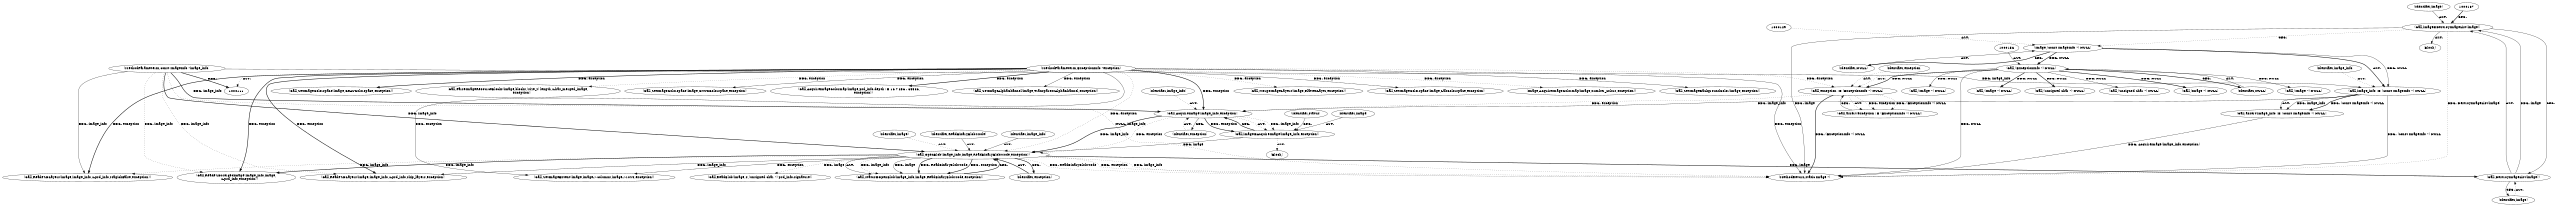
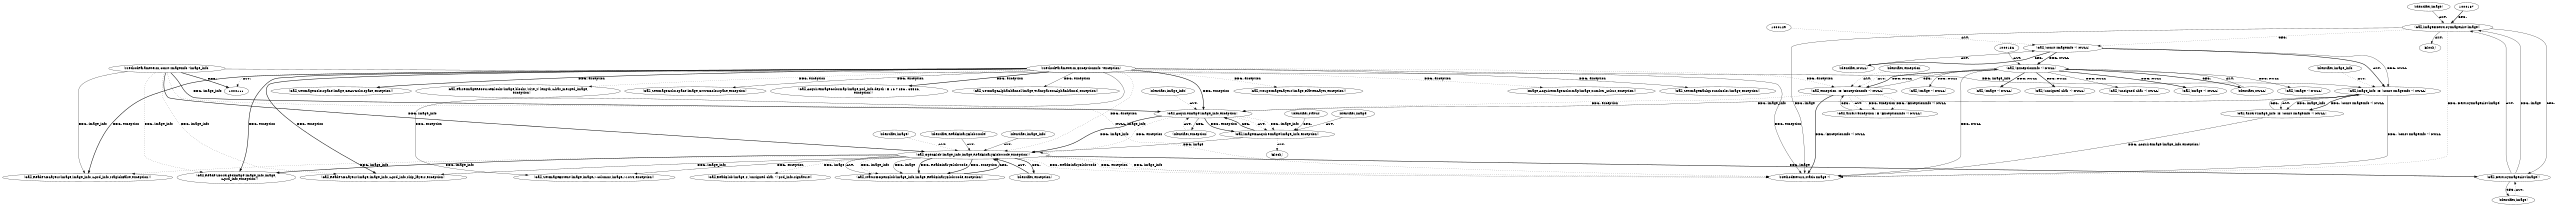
  digraph {
    edge [style=solid]
    n1 [label="(Call,image=DestroyImageList(image))"]
    n2 [label="(Call,DestroyImageList(image))"]
    n3 [label="(Block,)"]
    n4 [label="(MethodReturn,static Image *)"]
-   n5 [label="(Image,(const ImageInfo *) NULL)"]
+   n5 [label="(Call,(const ImageInfo *) NULL)"]
    n6 [label="(Identifier,image)"]
    n7 [label="(Call,OpenBlob(image_info,image,ReadBinaryBlobMode,exception))"]
    n8 [label="(Call,SetImageExtent(image,image->columns,image->rows,exception))"]
    n9 [label="(Call,ReadBlob(image,4,(unsigned char *) psd_info.signature))"]
    n10 [label="(Call,ReadPSDLayers(image,image_info,&psd_info,skip_layers,exception))"]
    n11 [label="(Call,ReadPSDLayers(image,image_info,&psd_info,MagickFalse,exception))"]
    n12 [label="(Call,status=OpenBlob(image_info,image,ReadBinaryBlobMode,exception))"]
    n13 [label="(Call,ReadPSDMergedImage(image_info,image,\n      &psd_info,exception))"]
    n14 [label="(Identifier,exception)"]
    n15 [label="(Call,AcquireImage(image_info,exception))"]
    n16 [label="(Call,image=AcquireImage(image_info,exception))"]
    n17 [label="(Identifier,exception)"]
    n18 [label="(Block,)"]
    n19 [label="(Call,image_info != (const ImageInfo *) NULL)"]
    n20 [label="(Call,assert(image_info != (const ImageInfo *) NULL))"]
    n21 [label="(Call,(ExceptionInfo *) NULL)"]
    n22 [label="(Identifier,NULL)"]
    n23 [label="(MethodParameterIn,const ImageInfo *image_info)"]
    1000111
    n25 [label="(Call,exception != (ExceptionInfo *) NULL)"]
    n26 [label="(Identifier,NULL)"]
    n27 [label="(Call,(Image *) NULL)"]
    n28 [label="(Call,(Image *) NULL)"]
    n29 [label="(Call,(unsigned char *) NULL)"]
    n30 [label="(Call,(unsigned char *) NULL)"]
    n31 [label="(Call,(Image *) NULL)"]
    n32 [label="(Call,(Image *) NULL)"]
    n33 [label="(Call,assert(exception != (ExceptionInfo *) NULL))"]
    n34 [label="(MethodParameterIn,ExceptionInfo *exception)"]
    n35 [label="(Call,MergeImageLayers(image,FlattenLayer,exception))"]
-   n36 [label="(Call,SetImageColorspace(image,LabColorspace,exception))"]
    n37 [label="(Image,AcquireImageColormap(image,number_colors,exception))"]
    n38 [label="(Call,SetImageBackgroundColor(image,exception))"]
    n39 [label="(Call,SetImageColorspace(image,GRAYColorspace,exception))"]
    n40 [label="(Call,ParseImageResourceBlocks(image,blocks,(size_t) length,&has_merged_image,\n        exception))"]
    n41 [label="(Call,SetImageColorspace(image,CMYKColorspace,exception))"]
    n42 [label="(Call,AcquireImageColormap(image,psd_info.depth != 16 ? 256 : 65536,\n        exception))"]
    n43 [label="(Call,SetImageAlphaChannel(image,TransparentAlphaChannel,exception))"]
    n44 [label="(Identifier,image_info)"]
    n45 [label="(Identifier,image)"]
    n46 [label="(Identifier,status)"]
    n47 [label="(Identifier,image)"]
    n48 [label="(Identifier,exception)"]
    n49 [label="(Identifier,ReadBinaryBlobMode)"]
    n50 [label="(Identifier,image_info)"]
    n51 [label="(Identifier,image)"]
    n52 [label="(Identifier,image_info)"]
    1000187
    1000129
    1000156
    n1 -> n2 [label="CFG: "]
    n1 -> n3 [label="AST: "]
    n1 -> n4 [label="DDG: image"]
    n1 -> n4 [label="DDG: DestroyImageList(image)" style=dotted]
    n1 -> n5 [label="CFG: " style=dotted]
    n2 -> n1 [label="AST: "]
    n2 -> n1 [label="DDG: image"]
    n2 -> n6 [label="CFG: "]
    n5 -> n19 [label="AST: " style=bold]
    n5 -> n19 [label="DDG: NULL"]
    n5 -> n21 [label="DDG: NULL" style=bold]
    n5 -> n22 [label="CFG: " style=bold]
    n6 -> n2 [label="AST: " style=dotted]
    n7 -> n2 [label="DDG: image" style=bold]
    n7 -> n4 [label="DDG: image_info" style=dotted]
    n7 -> n4 [label="DDG: ReadBinaryBlobMode" style=dotted]
    n7 -> n4 [label="DDG: exception" style=dotted]
    n7 -> n8 [label="DDG: exception"]
    n7 -> n9 [label="DDG: image" style=dotted]
    n7 -> n10 [label="DDG: image_info"]
    n7 -> n11 [label="DDG: image_info" style=dotted]
    n7 -> n12 [label="AST: "]
    n7 -> n12 [label="DDG: image_info" style=dotted]
    n7 -> n12 [label="DDG: image"]
    n7 -> n12 [label="DDG: ReadBinaryBlobMode" style=bold]
    n7 -> n12 [label="DDG: exception" style=bold]
    n7 -> n13 [label="DDG: image_info" style=bold]
    n7 -> n14 [label="CFG: " style=bold]
    n12 -> n7 [label="CFG: " style=bold]
    n14 -> n7 [label="AST: " style=bold]
    n15 -> n7 [label="DDG: image_info" style=bold]
    n15 -> n7 [label="DDG: exception" style=dotted]
    n15 -> n16 [label="AST: " style=dotted]
    n15 -> n16 [label="DDG: image_info" style=dotted]
    n15 -> n16 [label="DDG: exception" style=bold]
    n15 -> n17 [label="CFG: "]
    n16 -> n7 [label="DDG: image"]
    n16 -> n15 [label="CFG: " style=bold]
    n16 -> n18 [label="AST: " style=dotted]
    n17 -> n15 [label="AST: " style=dotted]
    n19 -> n4 [label="DDG: (const ImageInfo *) NULL"]
    n19 -> n15 [label="DDG: image_info"]
    n19 -> n20 [label="AST: "]
    n19 -> n20 [label="DDG: image_info"]
    n19 -> n20 [label="DDG: (const ImageInfo *) NULL" style=bold]
    n20 -> n4 [label="DDG: AcquireImage(image_info,exception)"]
+   n20 -> n19 [label="CFG: "]
    n21 -> n4 [label="DDG: NULL"]
    n21 -> n25 [label="AST: " style=dotted]
    n21 -> n25 [label="DDG: NULL" style=bold]
    n21 -> n26 [label="CFG: " style=bold]
    n21 -> n27 [label="DDG: NULL" style=bold]
    n21 -> n28 [label="DDG: NULL"]
    n21 -> n29 [label="DDG: NULL" style=bold]
    n21 -> n30 [label="DDG: NULL"]
    n21 -> n31 [label="DDG: NULL" style=bold]
    n21 -> n32 [label="DDG: NULL"]
    n22 -> n5 [label="AST: "]
    n23 -> n4 [label="NULL: image_info" style=dotted]
    n23 -> n7 [label="DDG: image_info" style=bold]
    n23 -> n10 [label="DDG: image_info" style=dotted]
    n23 -> n11 [label="DDG: image_info"]
    n23 -> n13 [label="DDG: image_info" style=dotted]
    n23 -> n15 [label="DDG: image_info" style=bold]
    n23 -> n19 [label="DDG: image_info"]
    n23 -> 1000111 [label="DDG: " style=bold]
    n25 -> n4 [label="DDG: (ExceptionInfo *) NULL" style=bold]
    n25 -> n15 [label="DDG: exception" style=dotted]
+   n25 -> n21 [label="CFG: "]
    n25 -> n33 [label="AST: " style=dotted]
    n25 -> n33 [label="DDG: exception" style=dotted]
    n25 -> n33 [label="DDG: (ExceptionInfo *) NULL" style=dotted]
    n26 -> n21 [label="AST: "]
    n33 -> n25 [label="CFG: "]
    n34 -> n4 [label="DDG: exception"]
    n34 -> n7 [label="DDG: exception" style=dotted]
    n34 -> n8 [label="DDG: exception"]
    n34 -> n10 [label="DDG: exception" style=bold]
    n34 -> n11 [label="DDG: exception" style=bold]
    n34 -> n13 [label="DDG: exception" style=bold]
    n34 -> n15 [label="DDG: exception" style=bold]
    n34 -> 1000111 [label="AST: " style=dotted]
    n34 -> n25 [label="DDG: exception" style=dotted]
    n34 -> n35 [label="DDG: exception" style=dotted]
-   n34 -> n36 [label="DDG: exception"]
    n34 -> n37 [label="DDG: exception" style=dotted]
    n34 -> n38 [label="DDG: exception"]
    n34 -> n39 [label="DDG: exception" style=bold]
    n34 -> n40 [label="DDG: exception" style=dotted]
    n34 -> n41 [label="DDG: exception"]
    n34 -> n42 [label="DDG: exception" style=bold]
    n34 -> n43 [label="DDG: exception"]
    n44 -> n19 [label="AST: " style=dotted]
    n45 -> n7 [label="AST: " style=dotted]
    n46 -> n16 [label="CFG: "]
    n47 -> n16 [label="AST: "]
    n48 -> n25 [label="AST: " style=dotted]
    n49 -> n7 [label="AST: "]
    n50 -> n7 [label="AST: "]
    n51 -> n1 [label="AST: "]
    n52 -> n15 [label="AST: " style=dotted]
    1000187 -> n1 [label="CFG: " style=bold]
    1000129 -> n5 [label="AST: " style=dotted]
    1000156 -> n21 [label="AST: "]
  }
